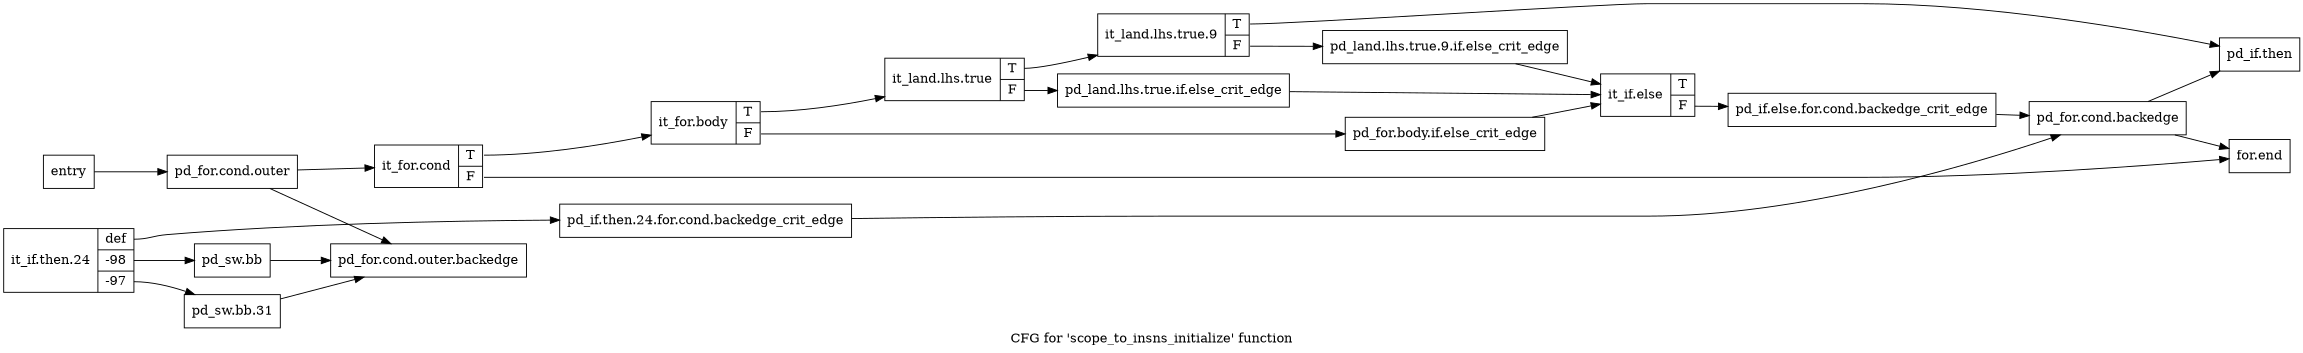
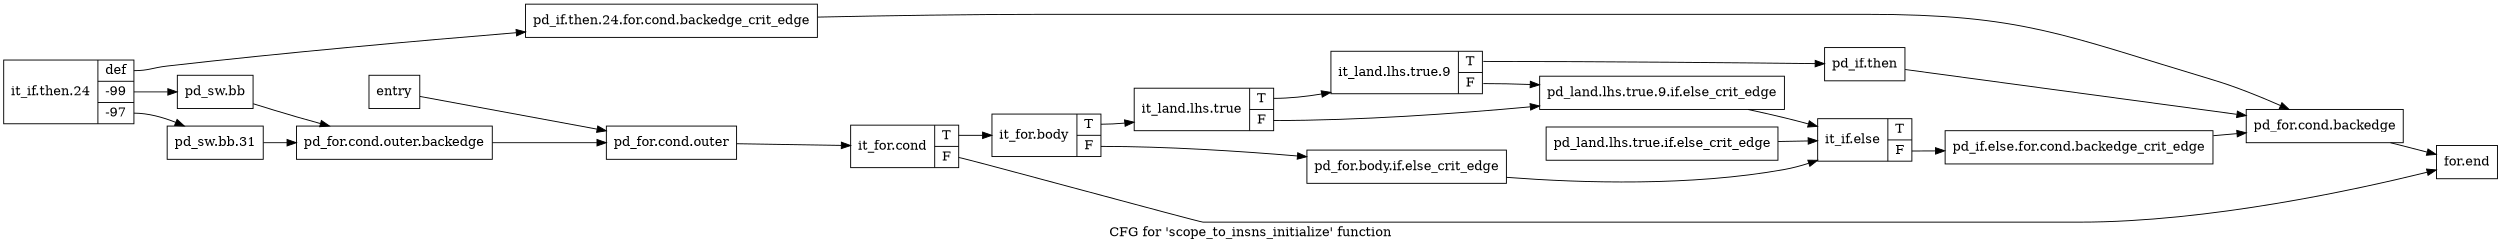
  digraph {
    label="CFG for 'scope_to_insns_initialize' function"
    rankdir=LR
    node [shape=record]
    n1 [label="{entry}"]
    n2 [label="{pd_for.cond.outer}"]
    n3 [label="{it_for.cond|{<s0>T|<s1>F}}"]
    n4 [label="{it_for.body|{<s0>T|<s1>F}}"]
    n5 [label="{for.end}"]
    n6 [label="{it_land.lhs.true|{<s0>T|<s1>F}}"]
    n7 [label="{pd_for.body.if.else_crit_edge}"]
    n8 [label="{it_land.lhs.true.9|{<s0>T|<s1>F}}"]
    n9 [label="{pd_land.lhs.true.if.else_crit_edge}"]
    n10 [label="{it_if.else|{<s0>T|<s1>F}}"]
    n11 [label="{pd_if.then}"]
    n12 [label="{pd_land.lhs.true.9.if.else_crit_edge}"]
    n13 [label="{pd_if.else.for.cond.backedge_crit_edge}"]
-   n14 [label="{it_if.then.24|{<s0>def|<s1>-98|<s2>-97}}"]
+   n14 [label="{it_if.then.24|{<s0>def|<s1>-99|<s2>-97}}"]
    n15 [label="{pd_if.then.24.for.cond.backedge_crit_edge}"]
    n16 [label="{pd_sw.bb}"]
    n17 [label="{pd_sw.bb.31}"]
    n18 [label="{pd_for.cond.backedge}"]
    n19 [label="{pd_for.cond.outer.backedge}"]
    n1 -> n2
    n2 -> n3
    n3 -> n4 [tailport=s0]
    n3 -> n5 [tailport=s1]
    n4 -> n6 [tailport=s0]
    n4 -> n7 [tailport=s1]
    n6 -> n8 [tailport=s0]
-   n6 -> n9 [tailport=s1]
+   n6 -> n12 [tailport=s1]
    n7 -> n10
    n8 -> n11 [tailport=s0]
    n8 -> n12 [tailport=s1]
    n9 -> n10
    n10 -> n13 [tailport=s1]
-   n18 -> n11
+   n11 -> n18
    n12 -> n10
    n13 -> n18
    n14 -> n15 [tailport=s0]
    n14 -> n16 [tailport=s1]
    n14 -> n17 [tailport=s2]
    n15 -> n18
    n16 -> n19
    n17 -> n19
    n18 -> n5
-   n2 -> n19
+   n19 -> n2
  }
